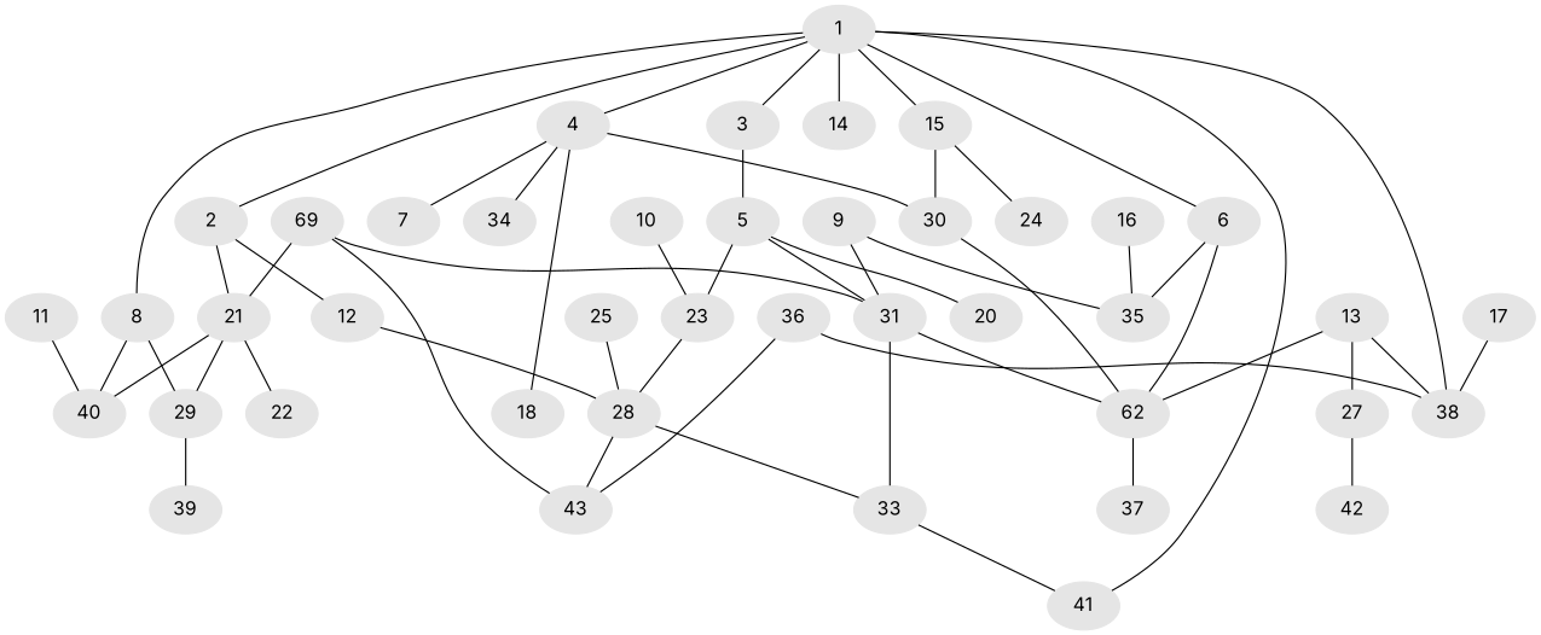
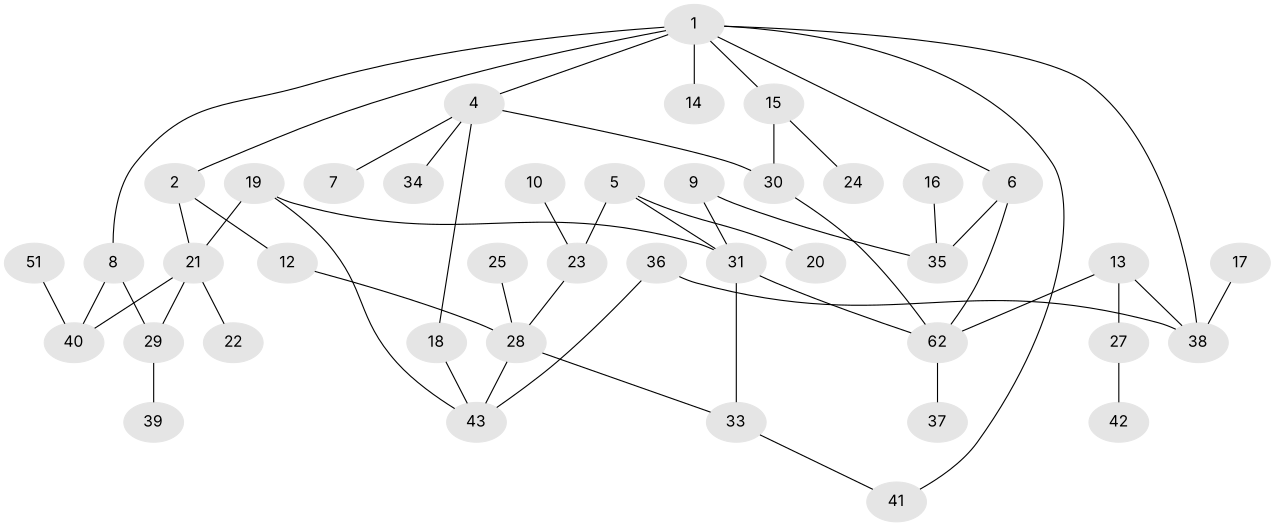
  graph {
    fontname=Inter
    node [color=gray90 fontname=Inter style=filled]
    edge [fontname=Inter weight=1.0]
    1
    2
-   3
    4
    8
    14
    15
    38
    41
    6
    12
    21
    5
    7
    18
    30
    34
    29
    40
    24
    28
    22
    20
    23
    31
    43
    n27 [label=62]
    33
    35
    37
    39
    9
    10
-   11
+   11 [label=51]
    13
    27
    42
    16
    17
-   19 [label=69]
+   19
    25
    36
    1 -- 2
-   1 -- 3
    1 -- 4
    1 -- 8
    1 -- 14
    1 -- 15
    1 -- 38
    1 -- 41
    1 -- 6
    2 -- 12
    2 -- 21
-   3 -- 5
    4 -- 7
    4 -- 18
    4 -- 30
    4 -- 34
    8 -- 29
    8 -- 40
    15 -- 30
    15 -- 24
    6 -- n27
    6 -- 35
    12 -- 28
    21 -- 29
    21 -- 40
    21 -- 22
    5 -- 20
    5 -- 23
    5 -- 31
+   18 -- 43
    30 -- n27
    29 -- 39
    28 -- 43
    28 -- 33
    23 -- 28
    31 -- n27
    31 -- 33
    n27 -- 37
    33 -- 41
    9 -- 31
    9 -- 35
    10 -- 23
    11 -- 40
    13 -- 38
    13 -- n27
    13 -- 27
    27 -- 42
    16 -- 35
    17 -- 38
    19 -- 21
    19 -- 31
    19 -- 43
    25 -- 28
    36 -- 38
    36 -- 43
  }
